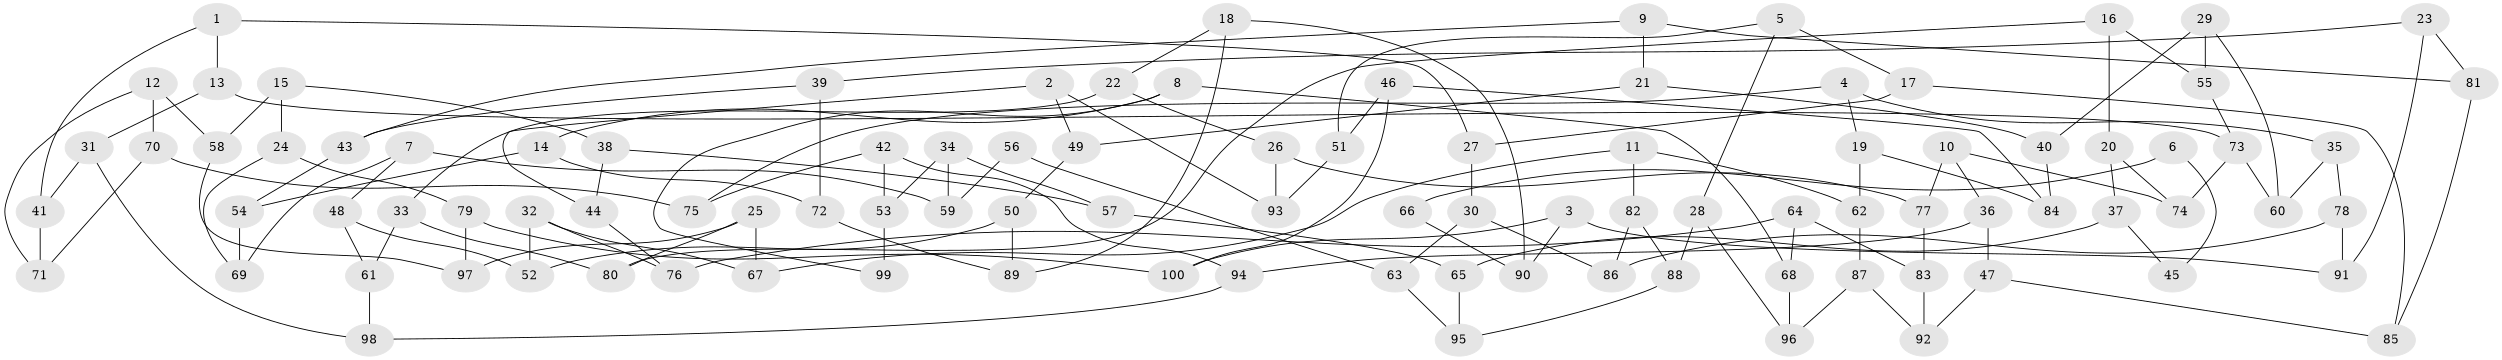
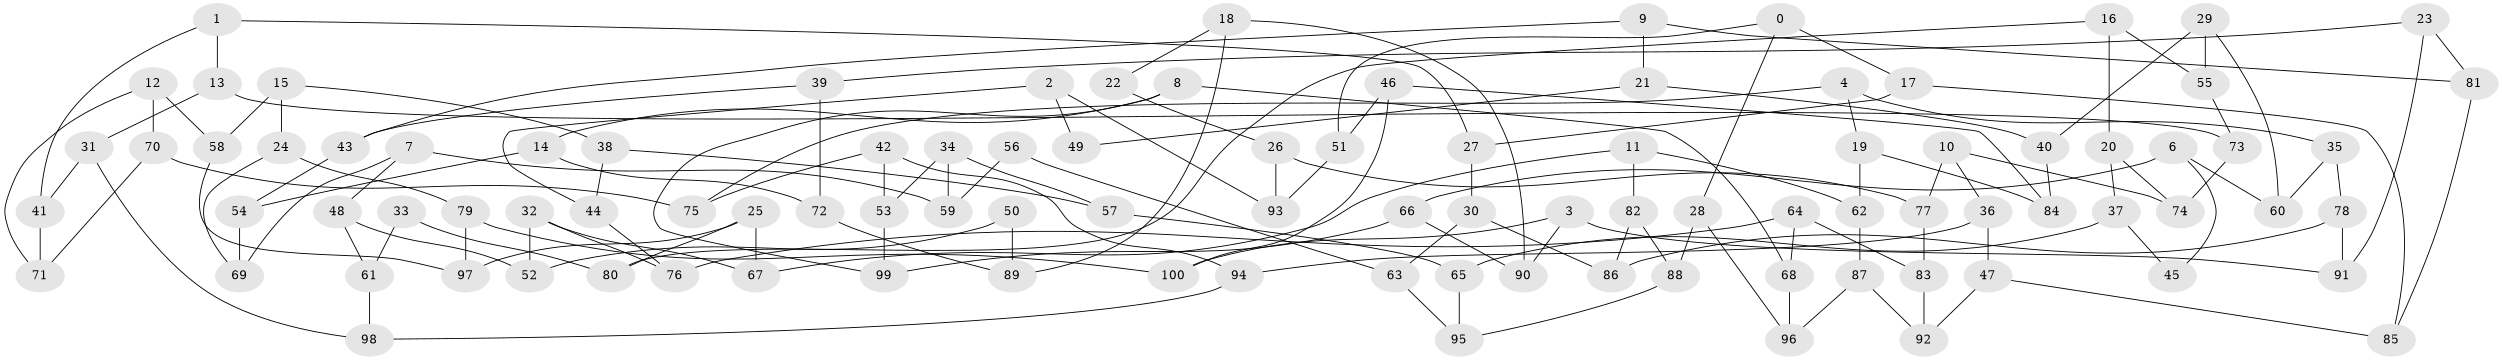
  graph {
    fontname="DejaVu Serif"
    node [color=gray90 fontname="DejaVu Serif" style=filled]
    edge [fontname="DejaVu Serif"]
    1
    13
    27
    41
    31
    73
    30
    71
    2
    44
    49
    93
    76
    50
    3
    90
    91
    100
    4
    19
    35
    75
    62
    84
    60
    78
-   5
+   5 [label=0]
    17
    28
    51
    85
    88
    96
    6
    45
    66
    99
    7
    48
    59
    69
    52
    61
    8
    14
    68
    54
    72
    9
    21
    43
    81
    40
    10
    36
    74
    77
    47
    94
    83
    11
    67
    82
    87
    86
    12
    58
    70
    97
    98
    89
    15
    24
    38
    79
    57
    16
    20
    55
    80
    37
    18
    22
    26
    33
    65
    23
    39
    25
    63
    95
    29
    32
    34
    53
    92
    42
    56
    46
    64
    1 -- 13
    1 -- 27
    1 -- 41
    13 -- 31
    13 -- 73
    27 -- 30
    41 -- 71
    31 -- 41
    31 -- 98
    73 -- 74
    30 -- 86
    30 -- 63
    2 -- 44
    2 -- 49
    2 -- 93
    44 -- 76
-   49 -- 50
    50 -- 52
    50 -- 89
    3 -- 90
    3 -- 91
    3 -- 100
    4 -- 19
    4 -- 35
    4 -- 75
    19 -- 62
    19 -- 84
    35 -- 60
    35 -- 78
    62 -- 87
    78 -- 91
    78 -- 86
    5 -- 17
    5 -- 28
    5 -- 51
    17 -- 27
    17 -- 85
    28 -- 88
    28 -- 96
    51 -- 93
    88 -- 95
-   73 -- 60
+   6 -- 60
    6 -- 45
    6 -- 66
    66 -- 90
+   66 -- 99
    7 -- 48
    7 -- 59
    7 -- 69
    48 -- 52
    48 -- 61
    61 -- 98
    8 -- 99
    8 -- 14
    8 -- 68
    14 -- 54
    14 -- 72
    68 -- 96
    54 -- 69
    72 -- 89
    9 -- 21
    9 -- 43
    9 -- 81
    21 -- 49
    21 -- 40
    43 -- 54
    81 -- 85
    40 -- 84
    10 -- 36
    10 -- 74
    10 -- 77
    36 -- 47
    36 -- 94
    77 -- 83
    47 -- 85
    47 -- 92
    94 -- 98
    83 -- 92
    11 -- 62
    11 -- 67
    11 -- 82
    82 -- 88
    82 -- 86
    87 -- 96
    87 -- 92
    12 -- 71
    12 -- 58
    12 -- 70
    58 -- 97
    70 -- 71
    70 -- 75
    15 -- 58
    15 -- 24
    15 -- 38
    24 -- 69
    24 -- 79
    38 -- 44
    38 -- 57
    79 -- 100
    79 -- 97
    57 -- 65
    16 -- 20
    16 -- 55
    16 -- 80
    20 -- 74
    20 -- 37
    55 -- 73
    37 -- 45
    37 -- 65
    18 -- 90
    18 -- 89
    18 -- 22
    22 -- 26
-   22 -- 33
    26 -- 93
    26 -- 77
    33 -- 61
    33 -- 80
    65 -- 95
    23 -- 91
    23 -- 81
    23 -- 39
    39 -- 72
    39 -- 43
    25 -- 67
    25 -- 97
    25 -- 80
    63 -- 95
    29 -- 60
    29 -- 40
    29 -- 55
    32 -- 76
    32 -- 52
    32 -- 67
    34 -- 59
    34 -- 57
    34 -- 53
    53 -- 99
    42 -- 75
    42 -- 94
    42 -- 53
    56 -- 59
    56 -- 63
    46 -- 100
    46 -- 84
    46 -- 51
    64 -- 76
    64 -- 68
    64 -- 83
  }
